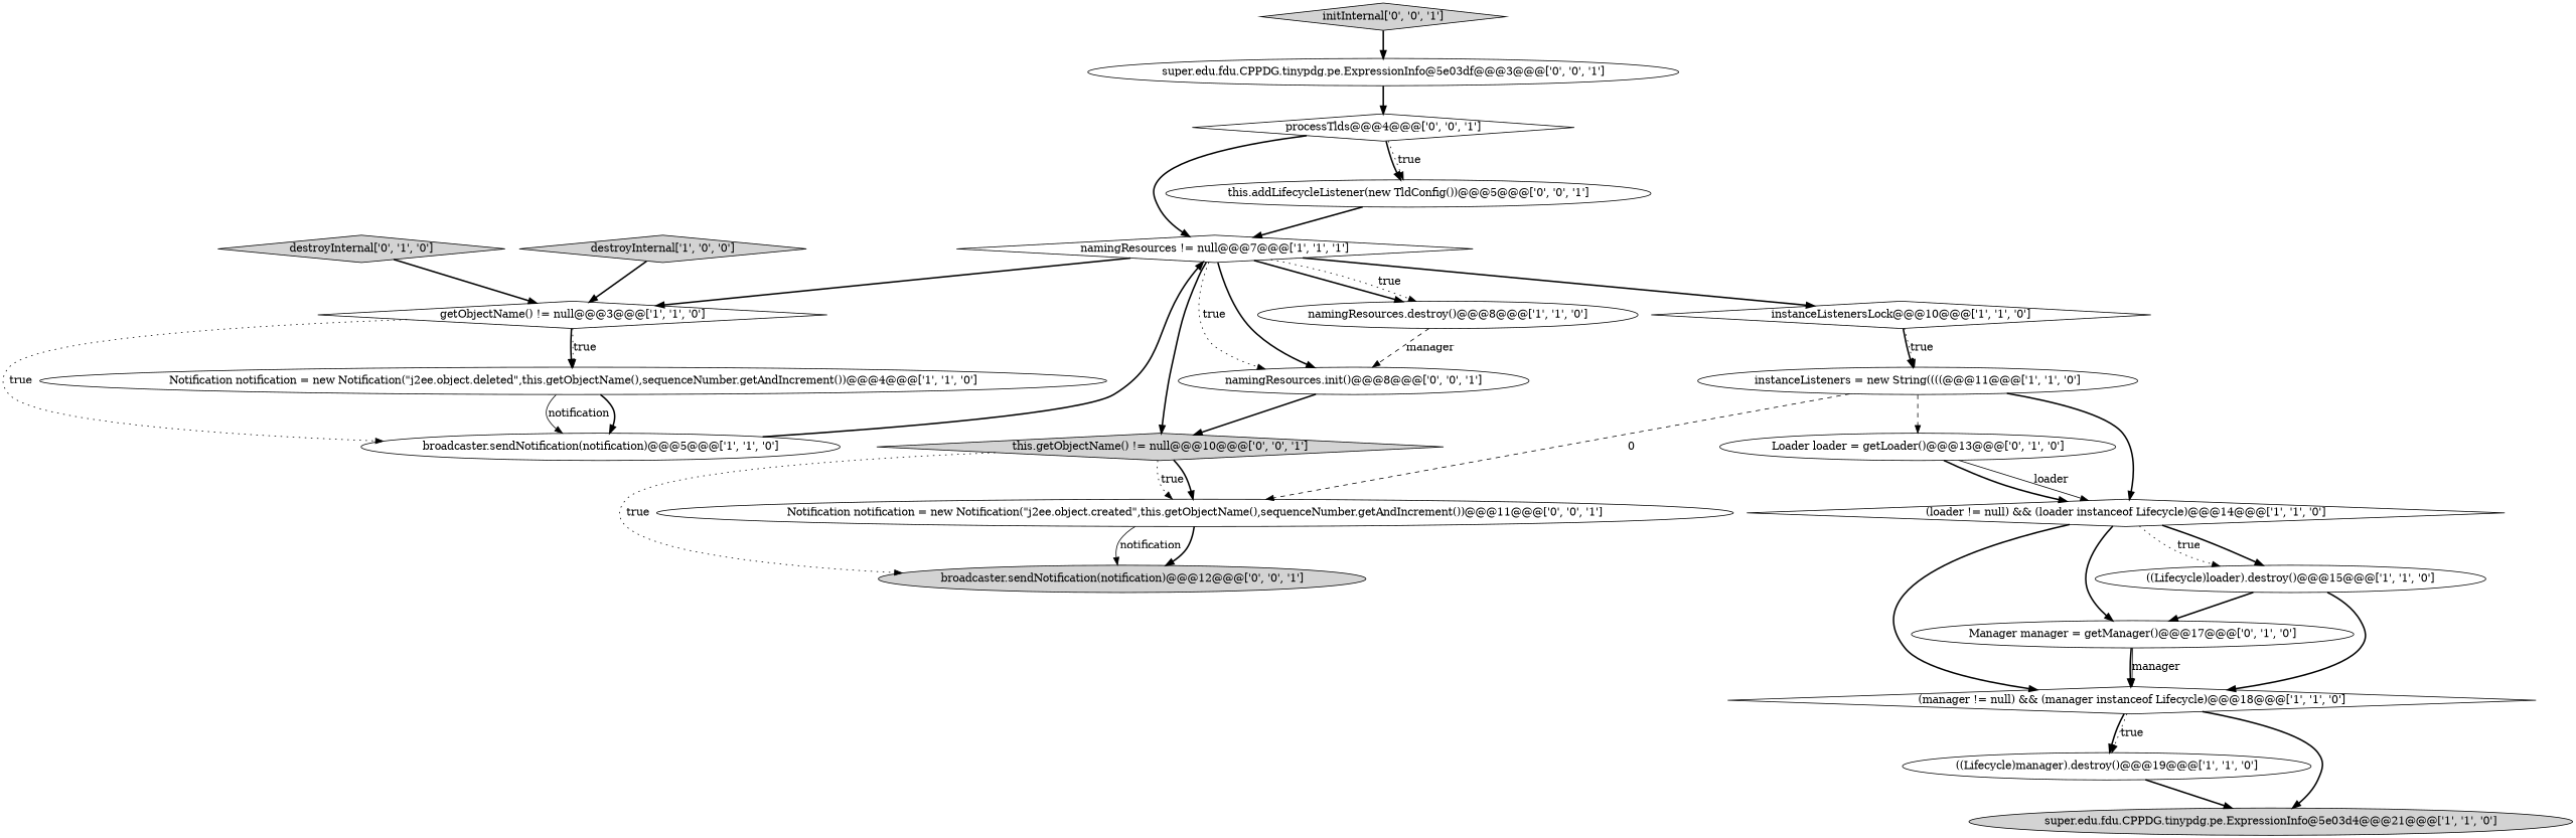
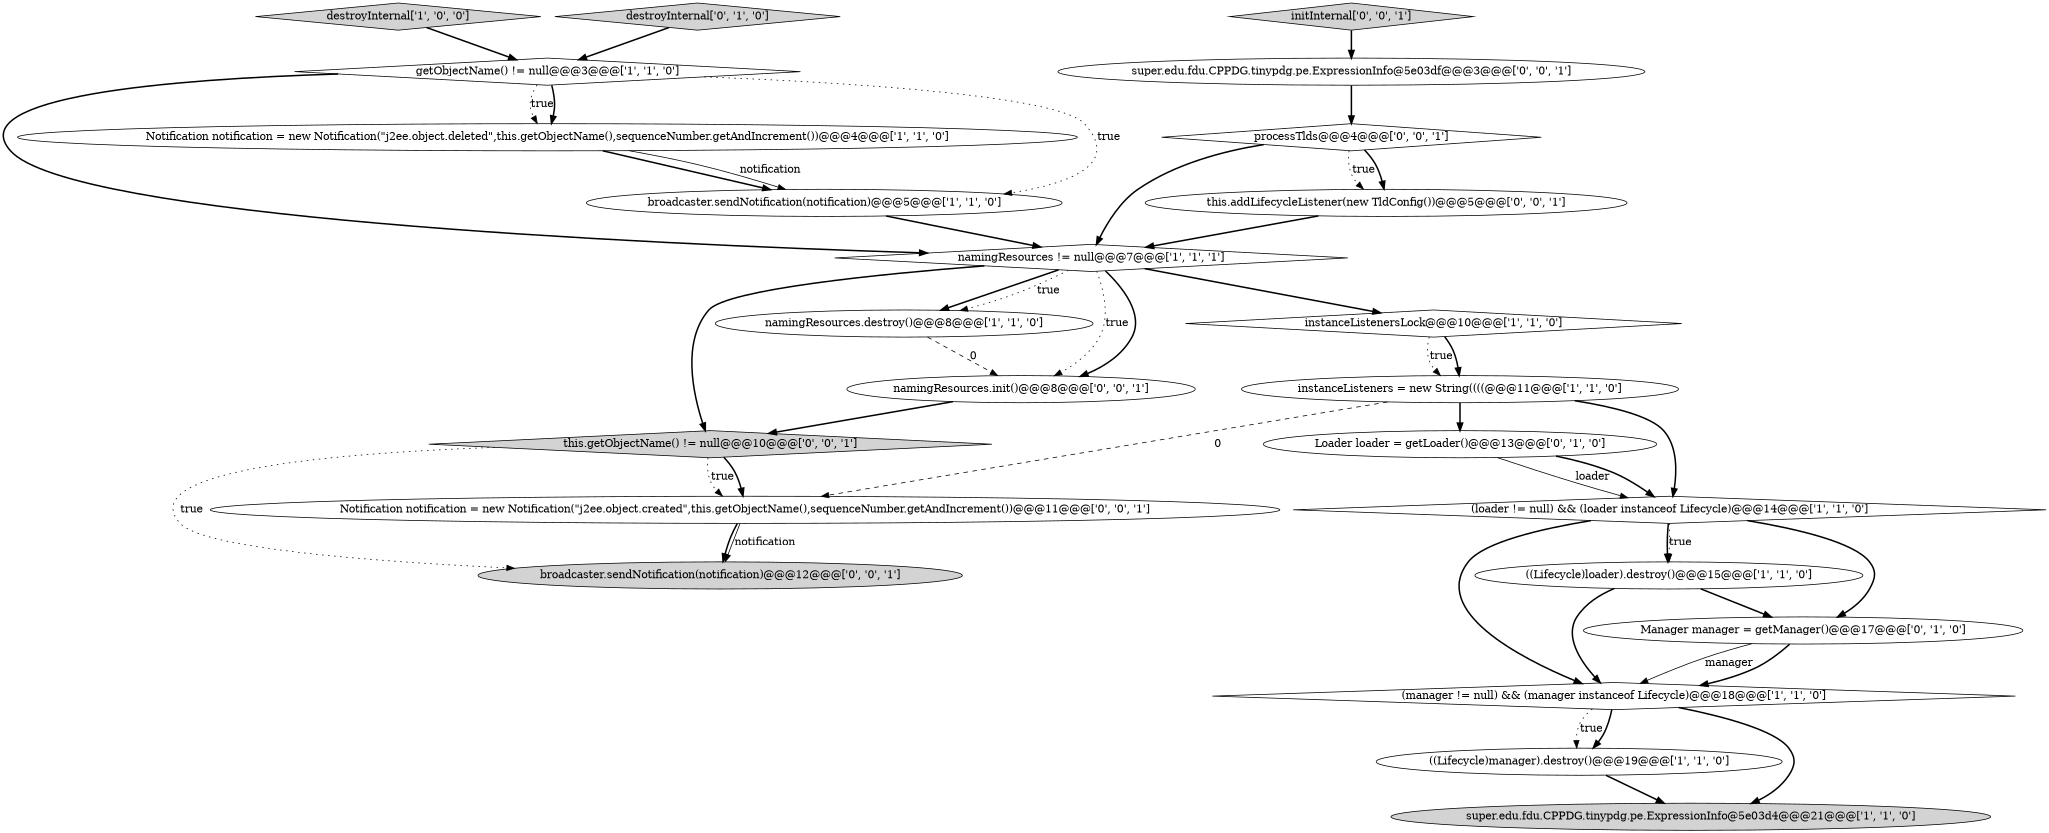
  digraph {
    node [fillcolor=white shape=ellipse style=filled]
    edge [style=bold]
    n1 [label="namingResources != null@@@7@@@['1', '1', '1']" shape=diamond]
    n2 [fillcolor=lightgray label="this.getObjectName() != null@@@10@@@['0', '0', '1']" shape=diamond]
    n3 [label="namingResources.destroy()@@@8@@@['1', '1', '0']"]
    n4 [label="namingResources.init()@@@8@@@['0', '0', '1']"]
    n5 [label="instanceListenersLock@@@10@@@['1', '1', '0']" shape=diamond]
    n6 [fillcolor=lightgray label="broadcaster.sendNotification(notification)@@@12@@@['0', '0', '1']"]
    n7 [label="Notification notification = new Notification(\"j2ee.object.created\",this.getObjectName(),sequenceNumber.getAndIncrement())@@@11@@@['0', '0', '1']"]
    n8 [label="instanceListeners = new String((((@@@11@@@['1', '1', '0']"]
    n9 [fillcolor=lightgray label="destroyInternal['1', '0', '0']" shape=diamond]
    n10 [label="getObjectName() != null@@@3@@@['1', '1', '0']" shape=diamond]
    n11 [label="Notification notification = new Notification(\"j2ee.object.deleted\",this.getObjectName(),sequenceNumber.getAndIncrement())@@@4@@@['1', '1', '0']"]
    n12 [label="broadcaster.sendNotification(notification)@@@5@@@['1', '1', '0']"]
    n13 [fillcolor=lightgray label="destroyInternal['0', '1', '0']" shape=diamond]
    n14 [label="((Lifecycle)manager).destroy()@@@19@@@['1', '1', '0']"]
    n15 [fillcolor=lightgray label="super.edu.fdu.CPPDG.tinypdg.pe.ExpressionInfo@5e03d4@@@21@@@['1', '1', '0']"]
    n16 [label="this.addLifecycleListener(new TldConfig())@@@5@@@['0', '0', '1']"]
    n17 [label="Loader loader = getLoader()@@@13@@@['0', '1', '0']"]
    n18 [label="(loader != null) && (loader instanceof Lifecycle)@@@14@@@['1', '1', '0']" shape=diamond]
    n19 [label="(manager != null) && (manager instanceof Lifecycle)@@@18@@@['1', '1', '0']" shape=diamond]
    n20 [label="((Lifecycle)loader).destroy()@@@15@@@['1', '1', '0']"]
    n21 [label="Manager manager = getManager()@@@17@@@['0', '1', '0']"]
    n22 [fillcolor=lightgray label="initInternal['0', '0', '1']" shape=diamond]
    n23 [label="super.edu.fdu.CPPDG.tinypdg.pe.ExpressionInfo@5e03df@@@3@@@['0', '0', '1']"]
    n24 [label="processTlds@@@4@@@['0', '0', '1']" shape=diamond]
    n1 -> n2
    n1 -> n3
    n1 -> n3 [label=true style=dotted]
    n1 -> n4 [label=true style=dotted]
    n1 -> n4
    n1 -> n5
    n2 -> n6 [label=true style=dotted]
    n2 -> n7 [label=true style=dotted]
    n2 -> n7
-   n3 -> n4 [label=manager style=dashed]
+   n3 -> n4 [label=0 style=dashed]
    n4 -> n2
    n5 -> n8 [label=true style=dotted]
    n5 -> n8
    n7 -> n6
    n7 -> n6 [label=notification style=solid]
    n8 -> n7 [label=0 style=dashed]
-   n8 -> n17 [style=dashed]
+   n8 -> n17
    n8 -> n18
    n9 -> n10
-   n1 -> n10
+   n10 -> n1
    n10 -> n11 [label=true style=dotted]
    n10 -> n11
    n10 -> n12 [label=true style=dotted]
    n11 -> n12
    n11 -> n12 [label=notification style=solid]
    n12 -> n1
    n13 -> n10
    n14 -> n15
    n16 -> n1
    n17 -> n18 [label=loader style=solid]
    n17 -> n18
    n18 -> n19
    n18 -> n20
    n18 -> n20 [label=true style=dotted]
    n18 -> n21
    n19 -> n14 [label=true style=dotted]
    n19 -> n14
    n19 -> n15
    n20 -> n19
    n20 -> n21
    n21 -> n19 [label=manager style=solid]
    n21 -> n19
    n22 -> n23
    n23 -> n24
    n24 -> n1
    n24 -> n16 [label=true style=dotted]
    n24 -> n16
  }
